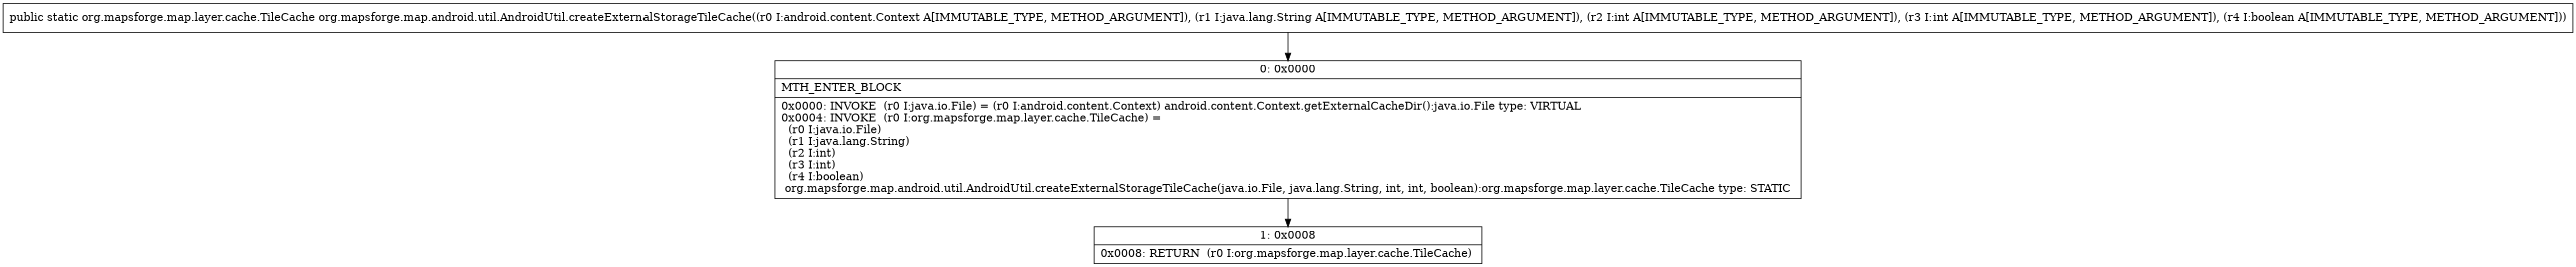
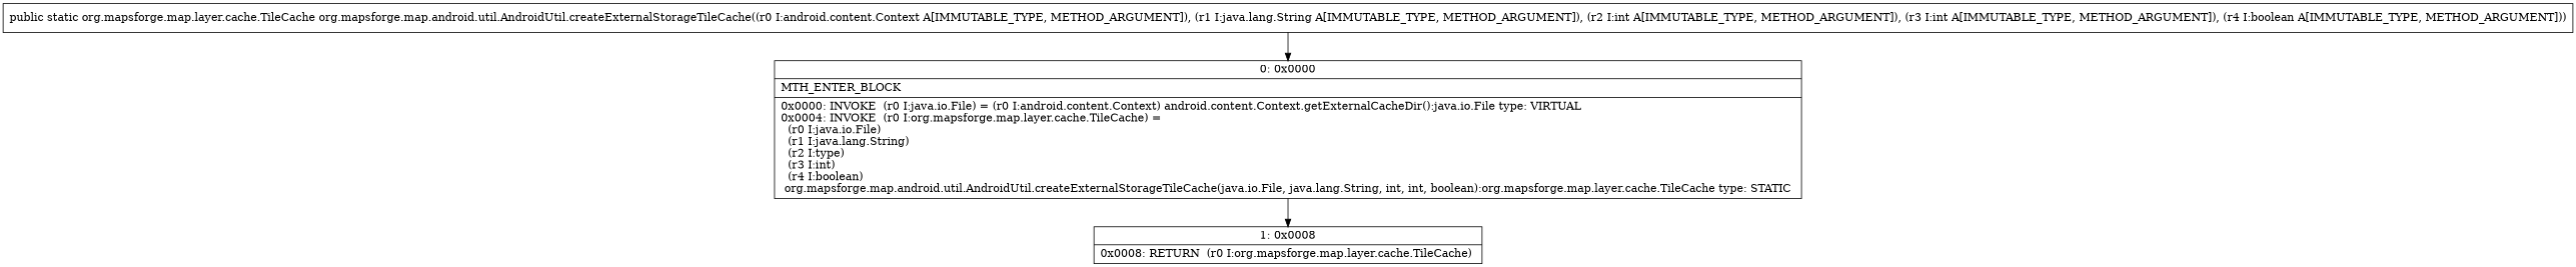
  digraph {
    node [shape=record]
-   n1 [label="{0\:\ 0x0000|MTH_ENTER_BLOCK\l|0x0000: INVOKE  (r0 I:java.io.File) = (r0 I:android.content.Context) android.content.Context.getExternalCacheDir():java.io.File type: VIRTUAL \l0x0004: INVOKE  (r0 I:org.mapsforge.map.layer.cache.TileCache) = \l  (r0 I:java.io.File)\l  (r1 I:java.lang.String)\l  (r2 I:int)\l  (r3 I:int)\l  (r4 I:boolean)\l org.mapsforge.map.android.util.AndroidUtil.createExternalStorageTileCache(java.io.File, java.lang.String, int, int, boolean):org.mapsforge.map.layer.cache.TileCache type: STATIC \l}"]
+   n1 [label="{0\:\ 0x0000|MTH_ENTER_BLOCK\l|0x0000: INVOKE  (r0 I:java.io.File) = (r0 I:android.content.Context) android.content.Context.getExternalCacheDir():java.io.File type: VIRTUAL \l0x0004: INVOKE  (r0 I:org.mapsforge.map.layer.cache.TileCache) = \l  (r0 I:java.io.File)\l  (r1 I:java.lang.String)\l  (r2 I:type)\l  (r3 I:int)\l  (r4 I:boolean)\l org.mapsforge.map.android.util.AndroidUtil.createExternalStorageTileCache(java.io.File, java.lang.String, int, int, boolean):org.mapsforge.map.layer.cache.TileCache type: STATIC \l}"]
    n2 [label="{1\:\ 0x0008|0x0008: RETURN  (r0 I:org.mapsforge.map.layer.cache.TileCache) \l}"]
    n3 [label="{public static org.mapsforge.map.layer.cache.TileCache org.mapsforge.map.android.util.AndroidUtil.createExternalStorageTileCache((r0 I:android.content.Context A[IMMUTABLE_TYPE, METHOD_ARGUMENT]), (r1 I:java.lang.String A[IMMUTABLE_TYPE, METHOD_ARGUMENT]), (r2 I:int A[IMMUTABLE_TYPE, METHOD_ARGUMENT]), (r3 I:int A[IMMUTABLE_TYPE, METHOD_ARGUMENT]), (r4 I:boolean A[IMMUTABLE_TYPE, METHOD_ARGUMENT])) }"]
    n1 -> n2
    n3 -> n1
  }
